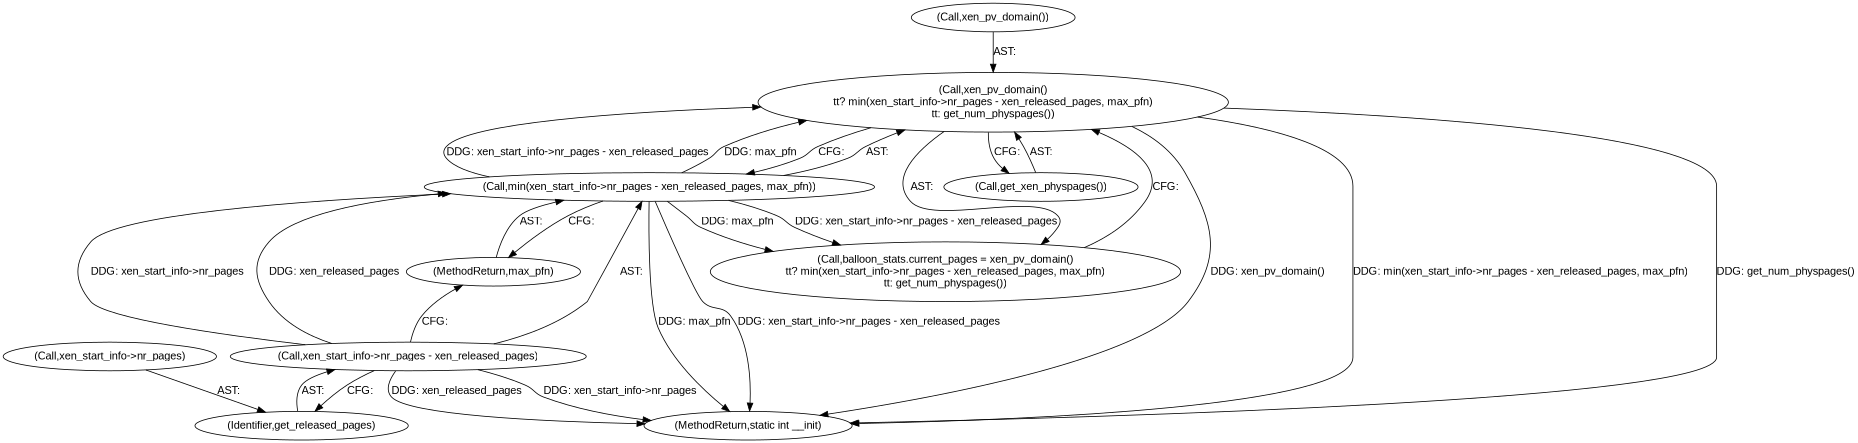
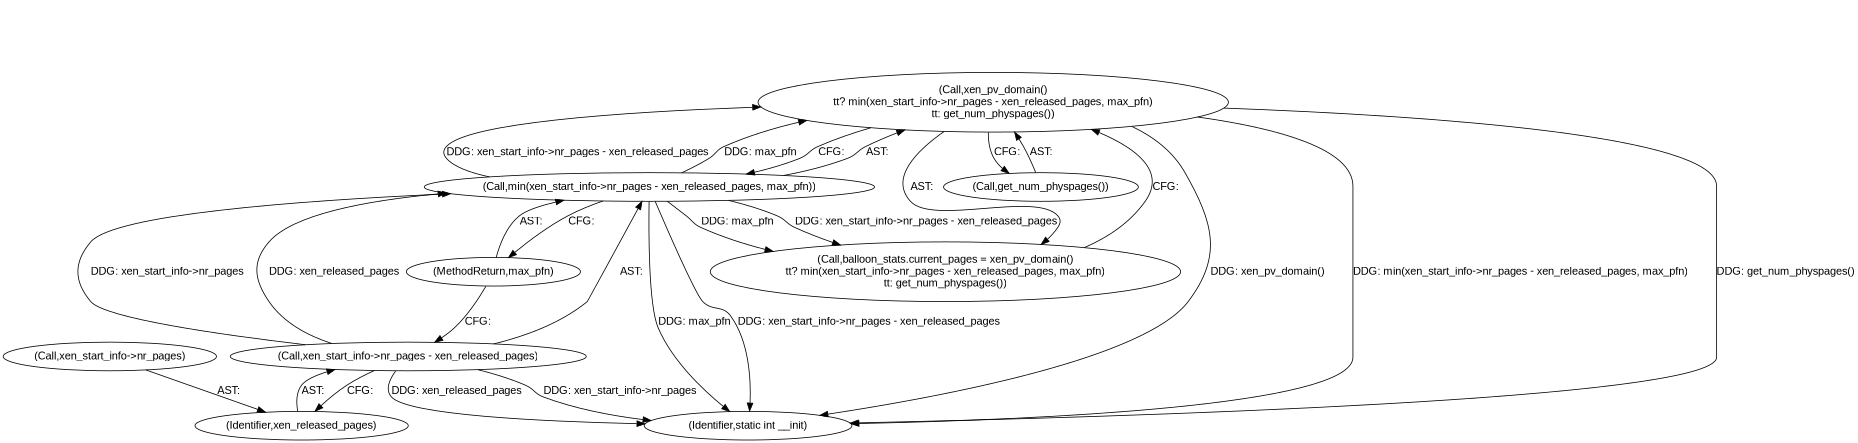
  digraph {
    fontname="Liberation Sans"
    node [fontname="Liberation Sans"]
    edge [fontname="Liberation Sans"]
    n1 [label="(Call,xen_pv_domain()\n\t\t? min(xen_start_info->nr_pages - xen_released_pages, max_pfn)\n\t\t: get_num_physpages())"]
    n2 [label="(Call,min(xen_start_info->nr_pages - xen_released_pages, max_pfn))"]
    n3 [label="(Call,balloon_stats.current_pages = xen_pv_domain()\n\t\t? min(xen_start_info->nr_pages - xen_released_pages, max_pfn)\n\t\t: get_num_physpages())"]
-   n4 [label="(Call,get_xen_physpages())"]
-   n5 [label="(MethodReturn,static int __init)"]
+   n4 [label="(Call,get_num_physpages())"]
+   n5 [label="(Identifier,static int __init)"]
    n6 [label="(MethodReturn,max_pfn)"]
    n7 [label="(Call,xen_start_info->nr_pages - xen_released_pages)"]
-   n8 [label="(Identifier,get_released_pages)"]
-   n9 [label="(Call,xen_pv_domain())"]
+   n8 [label="(Identifier,xen_released_pages)"]
    n10 [label="(Call,xen_start_info->nr_pages)"]
    n1 -> n2 [label="CFG: "]
    n1 -> n3 [label="AST: "]
    n1 -> n4 [label="CFG: "]
    n1 -> n5 [label="DDG: xen_pv_domain()"]
    n1 -> n5 [label="DDG: min(xen_start_info->nr_pages - xen_released_pages, max_pfn)"]
    n1 -> n5 [label="DDG: get_num_physpages()"]
    n2 -> n1 [label="AST: "]
    n2 -> n1 [label="DDG: xen_start_info->nr_pages - xen_released_pages"]
    n2 -> n1 [label="DDG: max_pfn"]
    n2 -> n3 [label="DDG: xen_start_info->nr_pages - xen_released_pages"]
    n2 -> n3 [label="DDG: max_pfn"]
    n2 -> n5 [label="DDG: max_pfn"]
    n2 -> n5 [label="DDG: xen_start_info->nr_pages - xen_released_pages"]
    n2 -> n6 [label="CFG: "]
    n3 -> n1 [label="CFG: "]
    n4 -> n1 [label="AST: "]
    n6 -> n2 [label="AST: "]
-   n7 -> n6 [label="CFG: "]
+   n6 -> n7 [label="CFG: "]
    n7 -> n2 [label="AST: "]
    n7 -> n2 [label="DDG: xen_start_info->nr_pages"]
    n7 -> n2 [label="DDG: xen_released_pages"]
    n7 -> n5 [label="DDG: xen_start_info->nr_pages"]
    n7 -> n5 [label="DDG: xen_released_pages"]
    n7 -> n8 [label="CFG: "]
    n8 -> n7 [label="AST: "]
-   n9 -> n1 [label="AST: "]
    n10 -> n8 [label="AST: "]
  }
